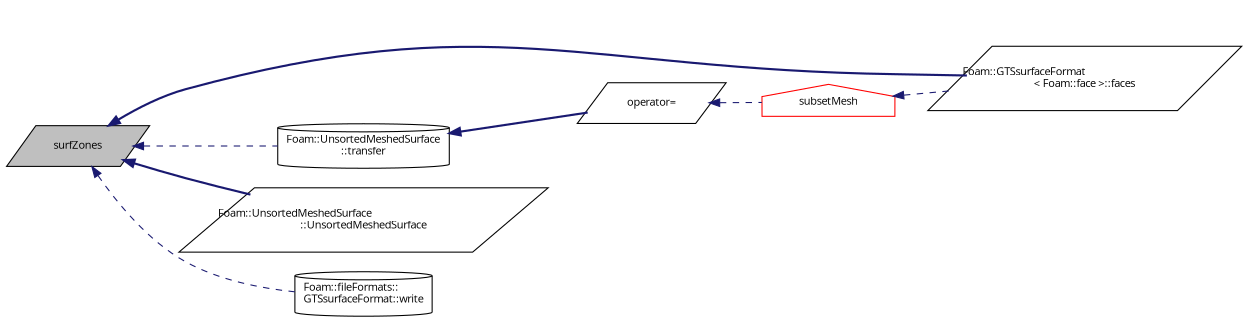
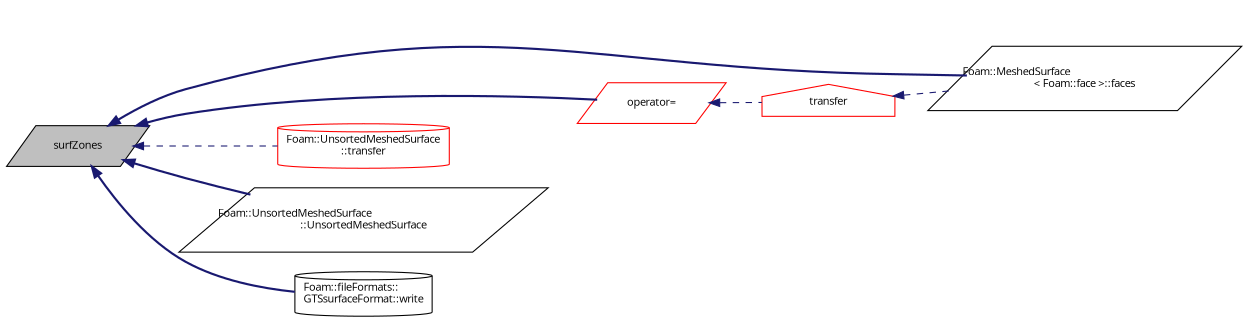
  digraph {
    fontname="Open Sans"
    rankdir=LR
    node [color=black fontname="Open Sans" fontsize=10 shape=parallelogram]
    edge [color=midnightblue dir=back fontname="Open Sans" fontsize=10 labelfontname=Helvetica labelfontsize=10 style=dashed]
    n1 [fillcolor=grey75 fontcolor=black height=0.2 label=surfZones style=filled width=0.4]
-   n2 [height=0.2 label="Foam::GTSsurfaceFormat\l\< Foam::face \>::faces" width=0.4]
-   n3 [height=0.2 label="operator=" width=0.4]
-   n4 [height=0.2 label="Foam::UnsortedMeshedSurface\l::transfer" shape=cylinder width=0.4]
+   n2 [height=0.2 label="Foam::MeshedSurface\l\< Foam::face \>::faces" width=0.4]
+   n3 [color=red height=0.2 label="operator=" width=0.4]
+   n4 [color=red height=0.2 label="Foam::UnsortedMeshedSurface\l::transfer" shape=cylinder width=0.4]
    n5 [height=0.2 label="Foam::UnsortedMeshedSurface\l::UnsortedMeshedSurface" width=0.4]
    n6 [height=0.2 label="Foam::fileFormats::\lGTSsurfaceFormat::write" shape=cylinder width=0.4]
-   n7 [color=red height=0.2 label=subsetMesh shape=house width=0.4]
+   n7 [color=red height=0.2 label=transfer shape=house width=0.4]
    n1 -> n2 [style=bold]
-   n4 -> n3 [style=bold]
+   n1 -> n3 [style=bold]
    n1 -> n4
    n1 -> n5 [style=bold]
-   n1 -> n6
+   n1 -> n6 [style=bold]
    n3 -> n7
    n7 -> n2
  }
